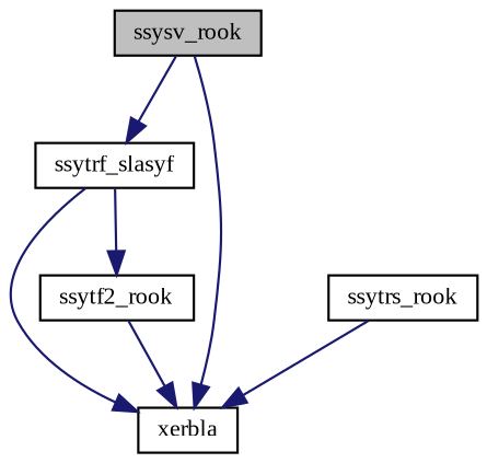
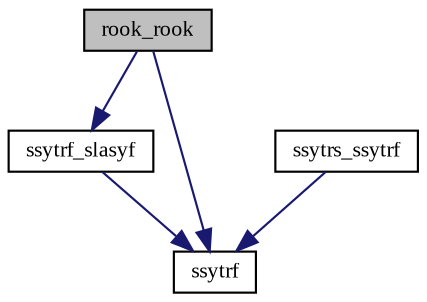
  digraph {
    fontname="Liberation Serif"
    rankdir=TB
    node [color=black fillcolor=white fontname="Liberation Serif" fontsize=10 shape=record style=filled]
    edge [color=midnightblue fontname="Liberation Serif" fontsize=10 labelfontname=Helvetica labelfontsize=10 style=solid]
-   n1 [fillcolor=grey75 fontcolor=black height=0.2 label=ssysv_rook width=0.4]
+   n1 [fillcolor=grey75 fontcolor=black height=0.2 label=rook_rook width=0.4]
    n2 [height=0.2 label=ssytrf_slasyf width=0.4]
-   n3 [height=0.2 label=xerbla width=0.4]
-   n4 [height=0.2 label=ssytf2_rook width=0.4]
-   n5 [height=0.2 label=ssytrs_rook width=0.4]
+   n3 [height=0.2 label=ssytrf width=0.4]
+   n5 [height=0.2 label=ssytrs_ssytrf width=0.4]
    n1 -> n2
    n1 -> n3
    n2 -> n3
-   n2 -> n4
-   n4 -> n3
    n5 -> n3
  }
